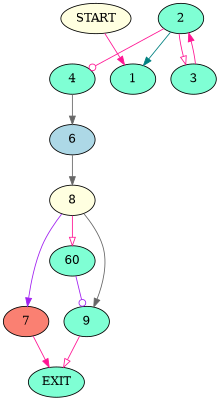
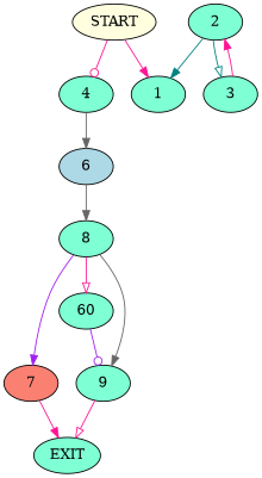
  digraph {
    node [fillcolor=aquamarine style=filled]
    edge [arrowhead=normal color=deeppink]
    n1 [fillcolor=lightyellow label=START]
    1
    n3 [label=EXIT]
    2
    3
    4
    6 [fillcolor=lightblue]
-   8 [fillcolor=lightyellow]
+   8
    7 [fillcolor=salmon]
    9
    n11 [label=60]
    n1 -> 1
    2 -> 1 [color=teal]
-   2 -> 3 [arrowhead=onormal]
-   2 -> 4 [arrowhead=odot]
+   2 -> 3 [arrowhead=onormal color=teal]
+   n1 -> 4 [arrowhead=odot]
    3 -> 2
    4 -> 6 [color=gray40]
    6 -> 8 [color=gray40]
    8 -> 7 [color=purple]
    8 -> 9 [color=gray40]
    8 -> n11 [arrowhead=onormal]
    7 -> n3
    9 -> n3 [arrowhead=onormal]
    n11 -> 9 [arrowhead=odot color=purple]
  }
